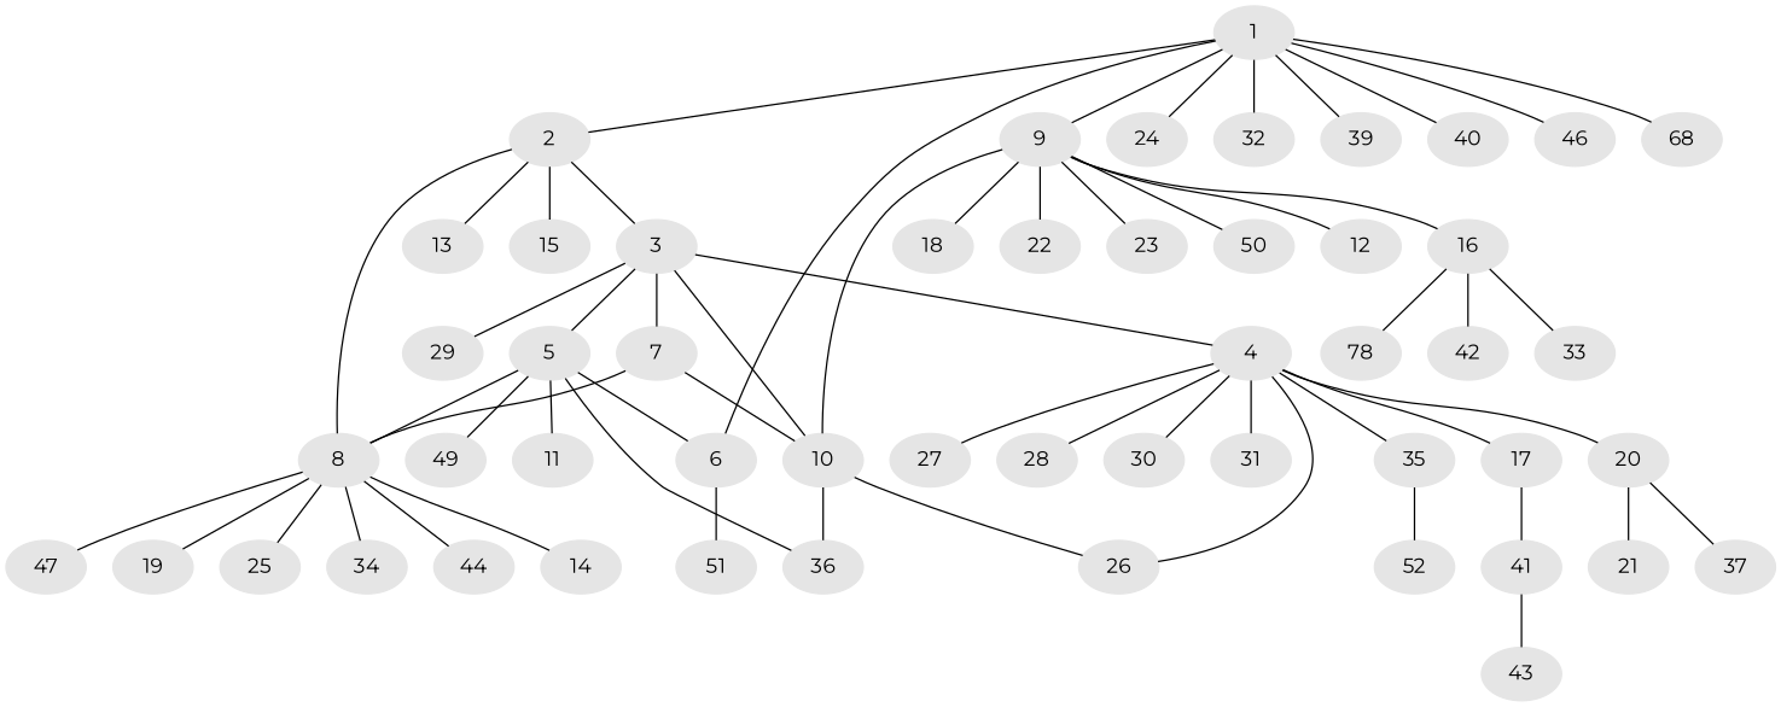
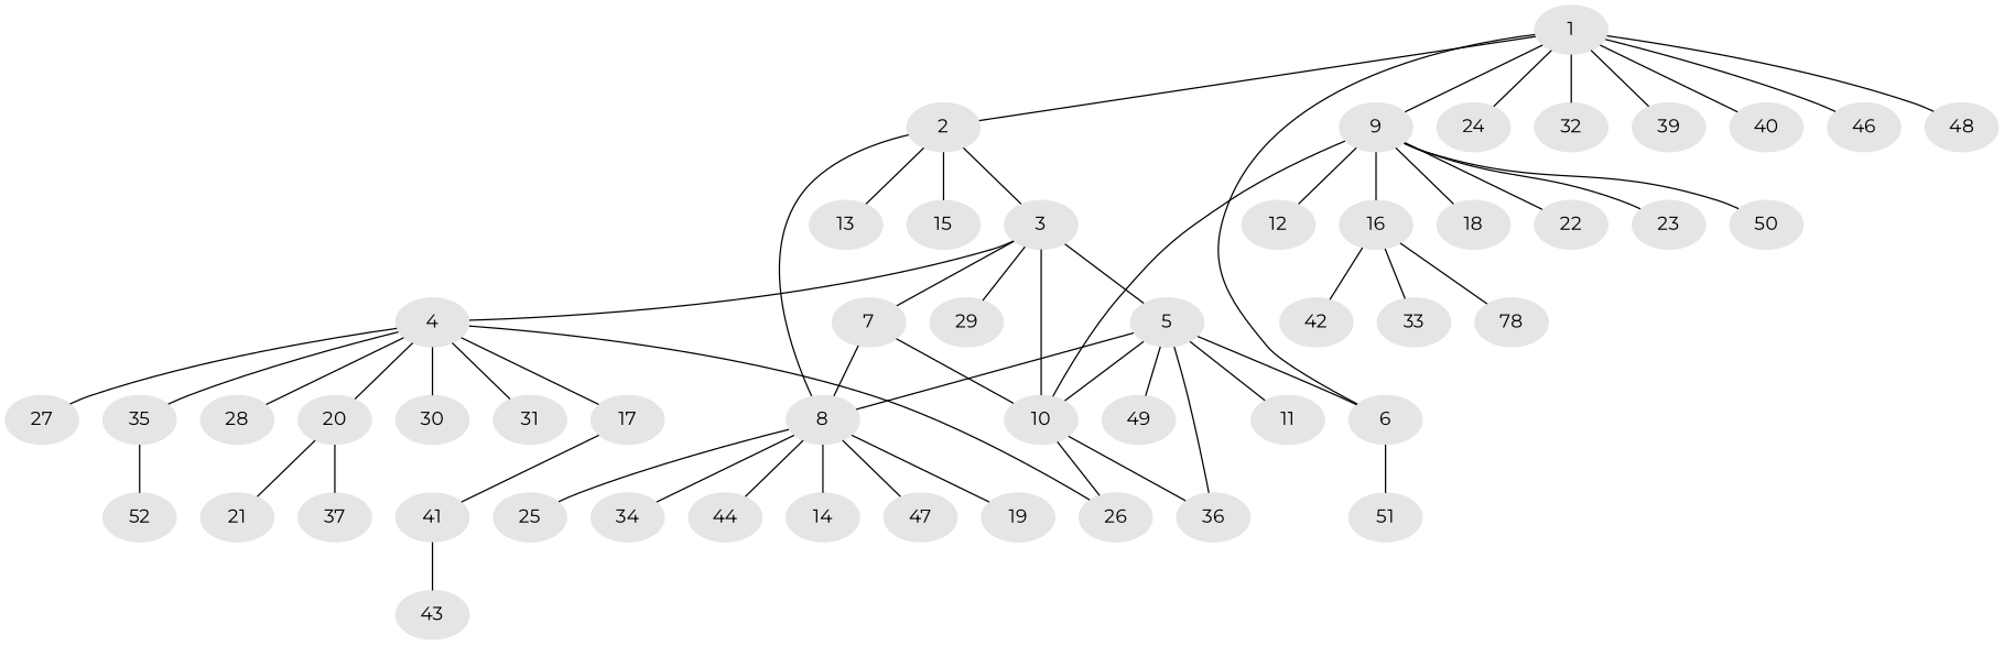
  graph {
    fontname=Montserrat
    node [color=gray90 fontname=Montserrat style=filled]
    edge [fontname=Montserrat]
    1
    2
    6
    9
    24
    32
    39
    40
    46
-   48 [label=68]
+   48
    3
    8
    13
    15
    51
    10
    12
    16
    18
    22
    23
    50
    4
    5
    7
    29
    14
    19
    25
    34
    44
    47
    17
    20
    26
    27
    28
    30
    31
    35
    11
    36
    49
    41
    21
    37
    52
    43
    33
    n50 [label=78]
    42
    1 -- 2
    1 -- 6
    1 -- 9
    1 -- 24
    1 -- 32
    1 -- 39
    1 -- 40
    1 -- 46
    1 -- 48
    2 -- 3
    2 -- 8
    2 -- 13
    2 -- 15
    6 -- 51
    9 -- 10
    9 -- 12
    9 -- 16
    9 -- 18
    9 -- 22
    9 -- 23
    9 -- 50
    3 -- 10
    3 -- 4
    3 -- 5
    3 -- 7
    3 -- 29
    8 -- 14
    8 -- 19
    8 -- 25
    8 -- 34
    8 -- 44
    8 -- 47
    10 -- 26
    10 -- 36
    16 -- 33
    16 -- n50
    16 -- 42
    4 -- 17
    4 -- 20
    4 -- 26
    4 -- 27
    4 -- 28
    4 -- 30
    4 -- 31
    4 -- 35
    5 -- 6
    5 -- 8
+   5 -- 10
    5 -- 11
    5 -- 36
    5 -- 49
    7 -- 8
    7 -- 10
    17 -- 41
    20 -- 21
    20 -- 37
    35 -- 52
    41 -- 43
  }
